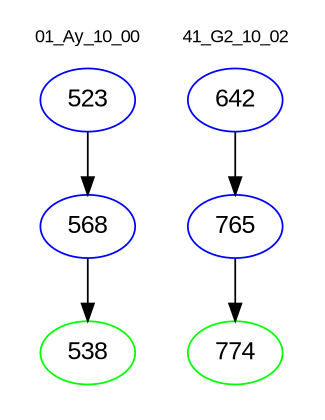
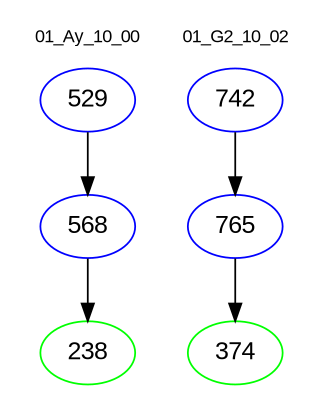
  digraph {
    fontname="Liberation Sans"
    node [color=blue fontname="Liberation Sans"]
    edge [color=black fontname="Liberation Sans"]
-   n1 [label=523]
+   n1 [label=529]
    n2 [label=568]
-   n3 [color=green label=538]
-   n4 [label=642]
+   n3 [color=green label=238]
+   n4 [label=742]
    n5 [label=765]
-   n6 [color=green label=774]
+   n6 [color=green label=374]
    subgraph cluster_1 {
      color=white
      fontsize=10
      label="01_Ay_10_00"
      n1
      n2
      n3
    }
    subgraph cluster_2 {
      color=white
      fontsize=10
-     label="41_G2_10_02"
+     label="01_G2_10_02"
      n4
      n5
      n6
    }
    n1 -> n2
    n2 -> n3
    n4 -> n5
    n5 -> n6
  }
